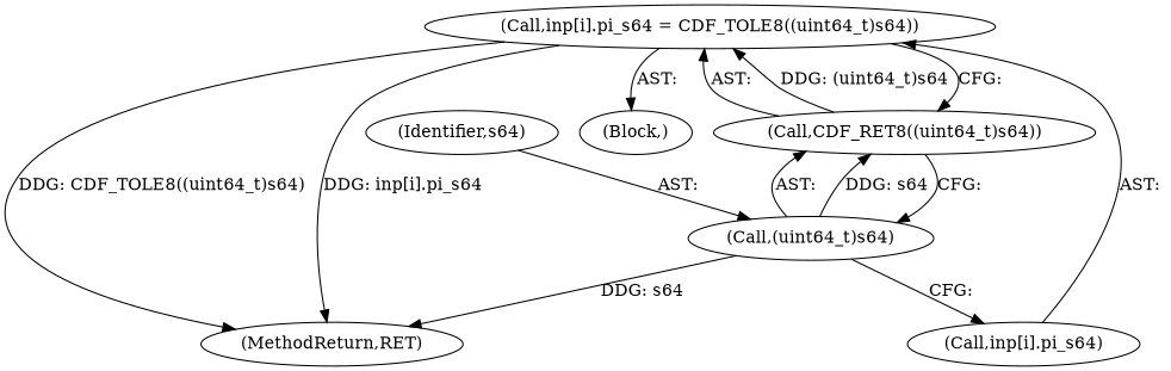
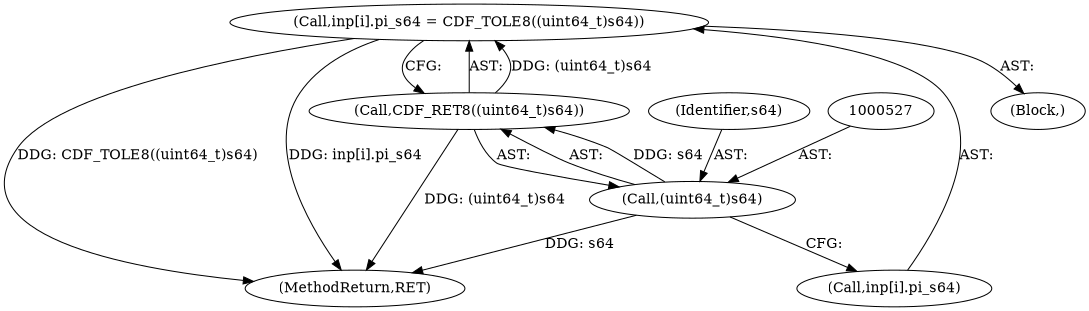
  digraph {
    n1 [label="(Call,inp[i].pi_s64 = CDF_TOLE8((uint64_t)s64))"]
    n2 [label="(Call,CDF_RET8((uint64_t)s64))"]
    n3 [label="(MethodReturn,RET)"]
    n4 [label="(Block,)"]
    n5 [label="(Call,(uint64_t)s64)"]
    n6 [label="(Call,inp[i].pi_s64)"]
    n7 [label="(Identifier,s64)"]
+   1000527
    n1 -> n2 [label="CFG: "]
    n1 -> n3 [label="DDG: CDF_TOLE8((uint64_t)s64)"]
    n1 -> n3 [label="DDG: inp[i].pi_s64"]
    n1 -> n4 [label="AST: "]
    n2 -> n1 [label="AST: "]
    n2 -> n1 [label="DDG: (uint64_t)s64"]
-   n2 -> n5 [label="CFG: "]
+   n2 -> n3 [label="DDG: (uint64_t)s64"]
+   n2 -> n5 [label="AST: "]
    n5 -> n2 [label="AST: "]
    n5 -> n2 [label="DDG: s64"]
    n5 -> n3 [label="DDG: s64"]
    n5 -> n6 [label="CFG: "]
    n6 -> n1 [label="AST: "]
    n7 -> n5 [label="AST: "]
+   1000527 -> n5 [label="AST: "]
  }
